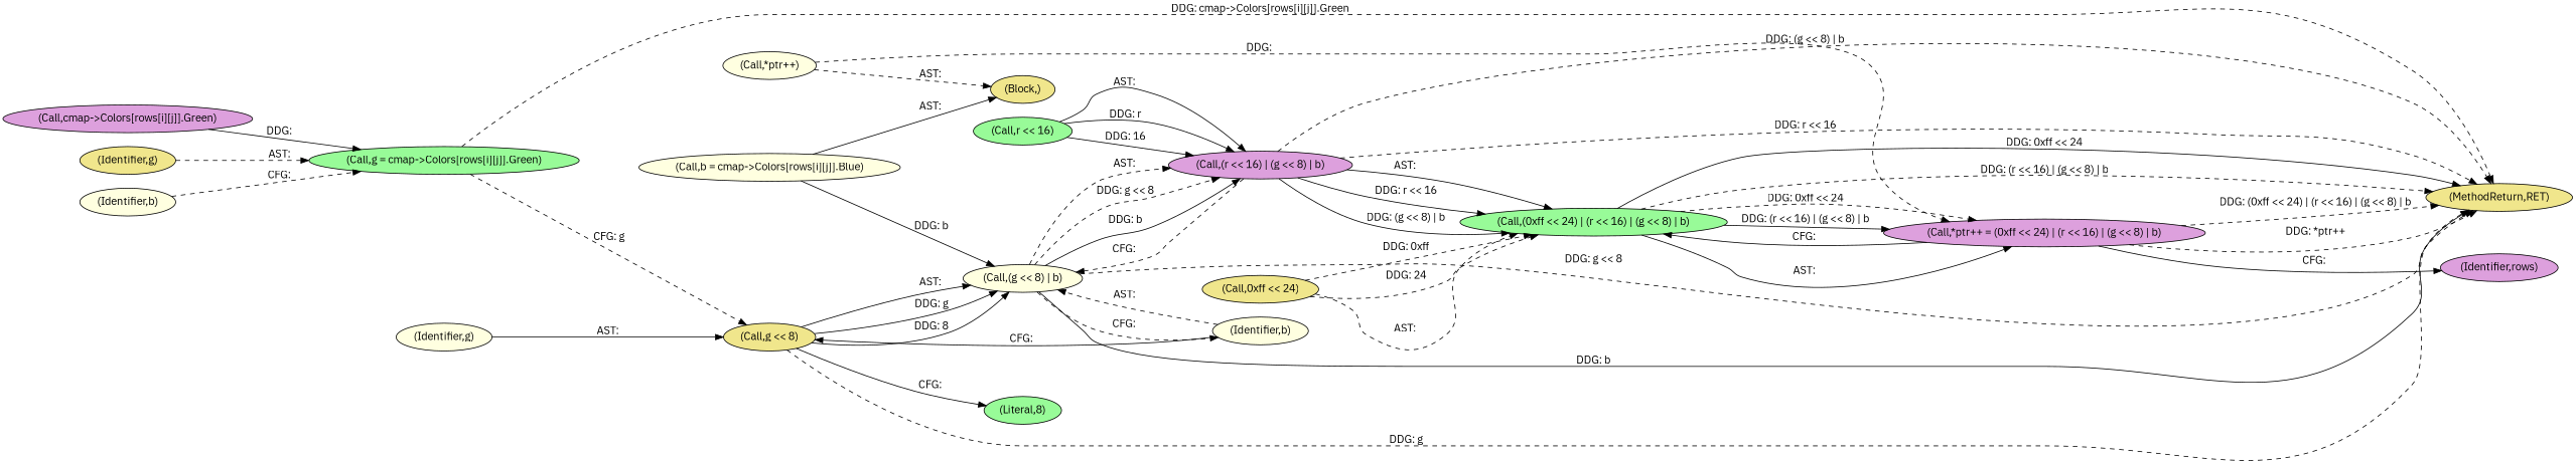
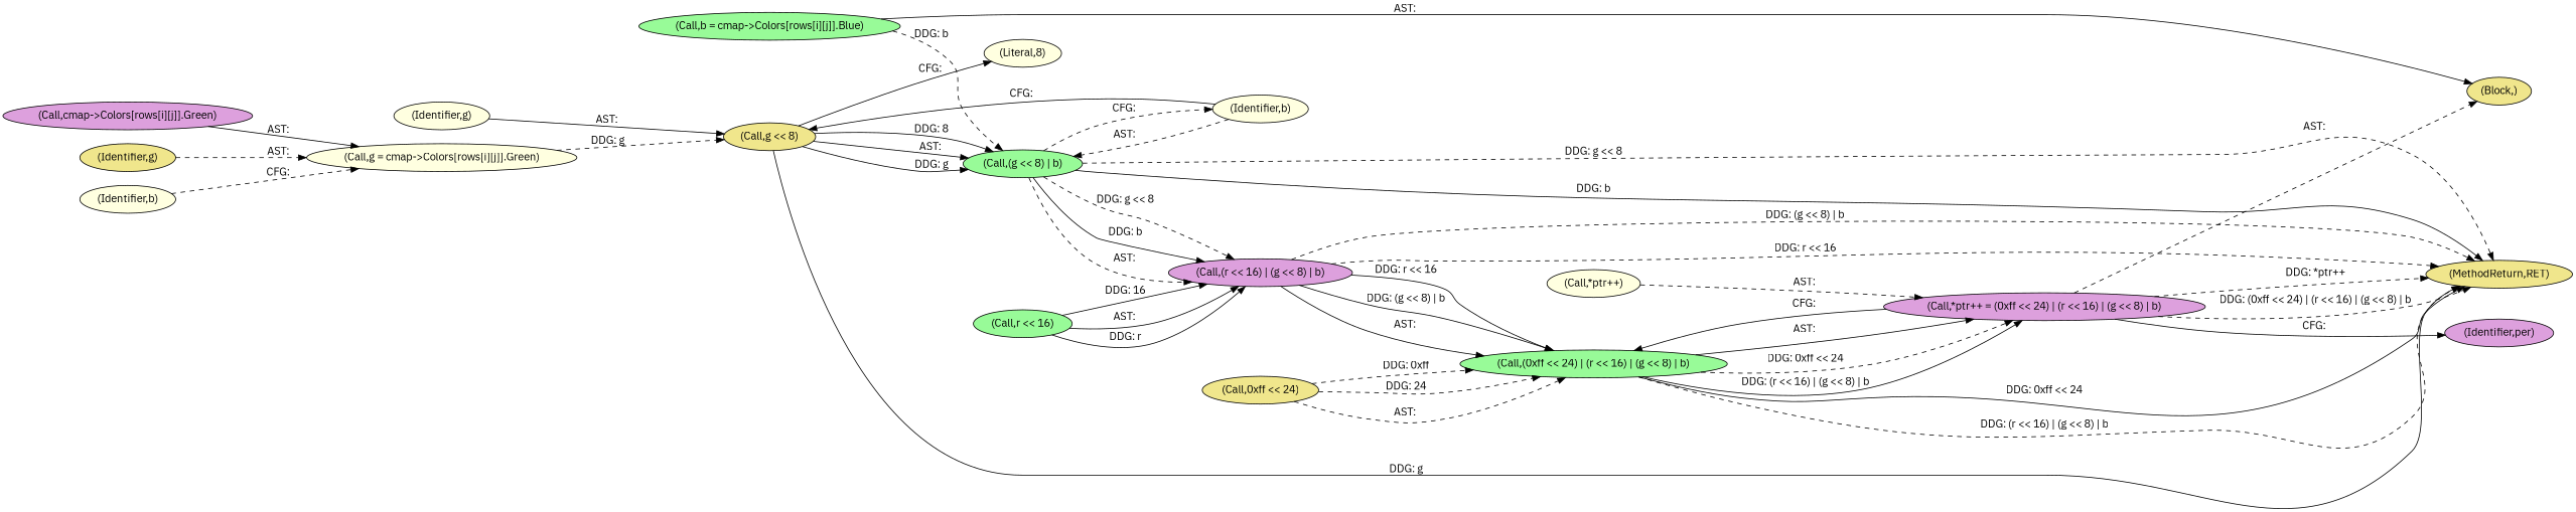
  digraph {
    fontname="IBM Plex Sans"
    rankdir=LR
    node [fillcolor=lightyellow fontname="IBM Plex Sans" style=filled]
    edge [fontname="IBM Plex Sans" style=dashed]
-   n1 [fillcolor=palegreen label="(Call,g = cmap->Colors[rows[i][j]].Green)"]
+   n1 [label="(Call,g = cmap->Colors[rows[i][j]].Green)"]
    n2 [fillcolor=khaki label="(Call,g << 8)"]
    n3 [fillcolor=khaki label="(MethodReturn,RET)"]
-   n4 [label="(Call,(g << 8) | b)"]
-   n5 [fillcolor=palegreen label="(Literal,8)"]
+   n4 [fillcolor=palegreen label="(Call,(g << 8) | b)"]
+   n5 [label="(Literal,8)"]
    n6 [fillcolor=plum label="(Call,cmap->Colors[rows[i][j]].Green)"]
    n7 [fillcolor=khaki label="(Block,)"]
    n8 [fillcolor=plum label="(Call,(r << 16) | (g << 8) | b)"]
    n9 [label="(Identifier,b)"]
    n10 [fillcolor=palegreen label="(Call,(0xff << 24) | (r << 16) | (g << 8) | b)"]
    n11 [fillcolor=plum label="(Call,*ptr++ = (0xff << 24) | (r << 16) | (g << 8) | b)"]
-   n12 [fillcolor=plum label="(Identifier,rows)"]
+   n12 [fillcolor=plum label="(Identifier,per)"]
    n13 [label="(Call,*ptr++)"]
    n14 [fillcolor=palegreen label="(Call,r << 16)"]
    n15 [fillcolor=khaki label="(Call,0xff << 24)"]
    n16 [fillcolor=khaki label="(Identifier,g)"]
    n17 [label="(Identifier,b)"]
-   n18 [label="(Call,b = cmap->Colors[rows[i][j]].Blue)"]
+   n18 [fillcolor=palegreen label="(Call,b = cmap->Colors[rows[i][j]].Blue)"]
    n19 [label="(Identifier,g)"]
-   n1 -> n2 [label="CFG: g"]
-   n1 -> n3 [label="DDG: cmap->Colors[rows[i][j]].Green"]
-   n2 -> n3 [label="DDG: g"]
+   n1 -> n2 [label="DDG: g"]
+   n2 -> n3 [label="DDG: g" style=solid]
    n2 -> n4 [label="AST: " style=solid]
    n2 -> n4 [label="DDG: g" style=solid]
    n2 -> n4 [label="DDG: 8" style=solid]
    n2 -> n5 [label="CFG: " style=solid]
    n4 -> n3 [label="DDG: b" style=solid]
    n4 -> n3 [label="DDG: g << 8"]
    n4 -> n8 [label="AST: "]
    n4 -> n8 [label="DDG: g << 8"]
    n4 -> n8 [label="DDG: b" style=solid]
    n4 -> n9 [label="CFG: "]
-   n6 -> n1 [label="DDG: " style=solid]
+   n6 -> n1 [label="AST: " style=solid]
    n8 -> n3 [label="DDG: (g << 8) | b"]
    n8 -> n3 [label="DDG: r << 16"]
-   n8 -> n4 [label="CFG: "]
    n8 -> n10 [label="AST: " style=solid]
    n8 -> n10 [label="DDG: r << 16" style=solid]
    n8 -> n10 [label="DDG: (g << 8) | b" style=solid]
    n9 -> n2 [label="CFG: " style=solid]
    n9 -> n4 [label="AST: "]
    n10 -> n3 [label="DDG: 0xff << 24" style=solid]
    n10 -> n3 [label="DDG: (r << 16) | (g << 8) | b"]
    n10 -> n11 [label="AST: " style=solid]
    n10 -> n11 [label="DDG: 0xff << 24"]
    n10 -> n11 [label="DDG: (r << 16) | (g << 8) | b" style=solid]
    n11 -> n3 [label="DDG: *ptr++"]
    n11 -> n3 [label="DDG: (0xff << 24) | (r << 16) | (g << 8) | b"]
-   n13 -> n7 [label="AST: "]
+   n11 -> n7 [label="AST: "]
    n11 -> n10 [label="CFG: " style=solid]
    n11 -> n12 [label="CFG: " style=solid]
-   n13 -> n11 [label="DDG: "]
+   n13 -> n11 [label="AST: "]
    n14 -> n8 [label="AST: " style=solid]
    n14 -> n8 [label="DDG: r" style=solid]
    n14 -> n8 [label="DDG: 16" style=solid]
    n15 -> n10 [label="AST: "]
    n15 -> n10 [label="DDG: 0xff"]
    n15 -> n10 [label="DDG: 24"]
    n16 -> n1 [label="AST: "]
    n17 -> n1 [label="CFG: "]
-   n18 -> n4 [label="DDG: b" style=solid]
+   n18 -> n4 [label="DDG: b"]
    n18 -> n7 [label="AST: " style=solid]
    n19 -> n2 [label="AST: " style=solid]
  }
